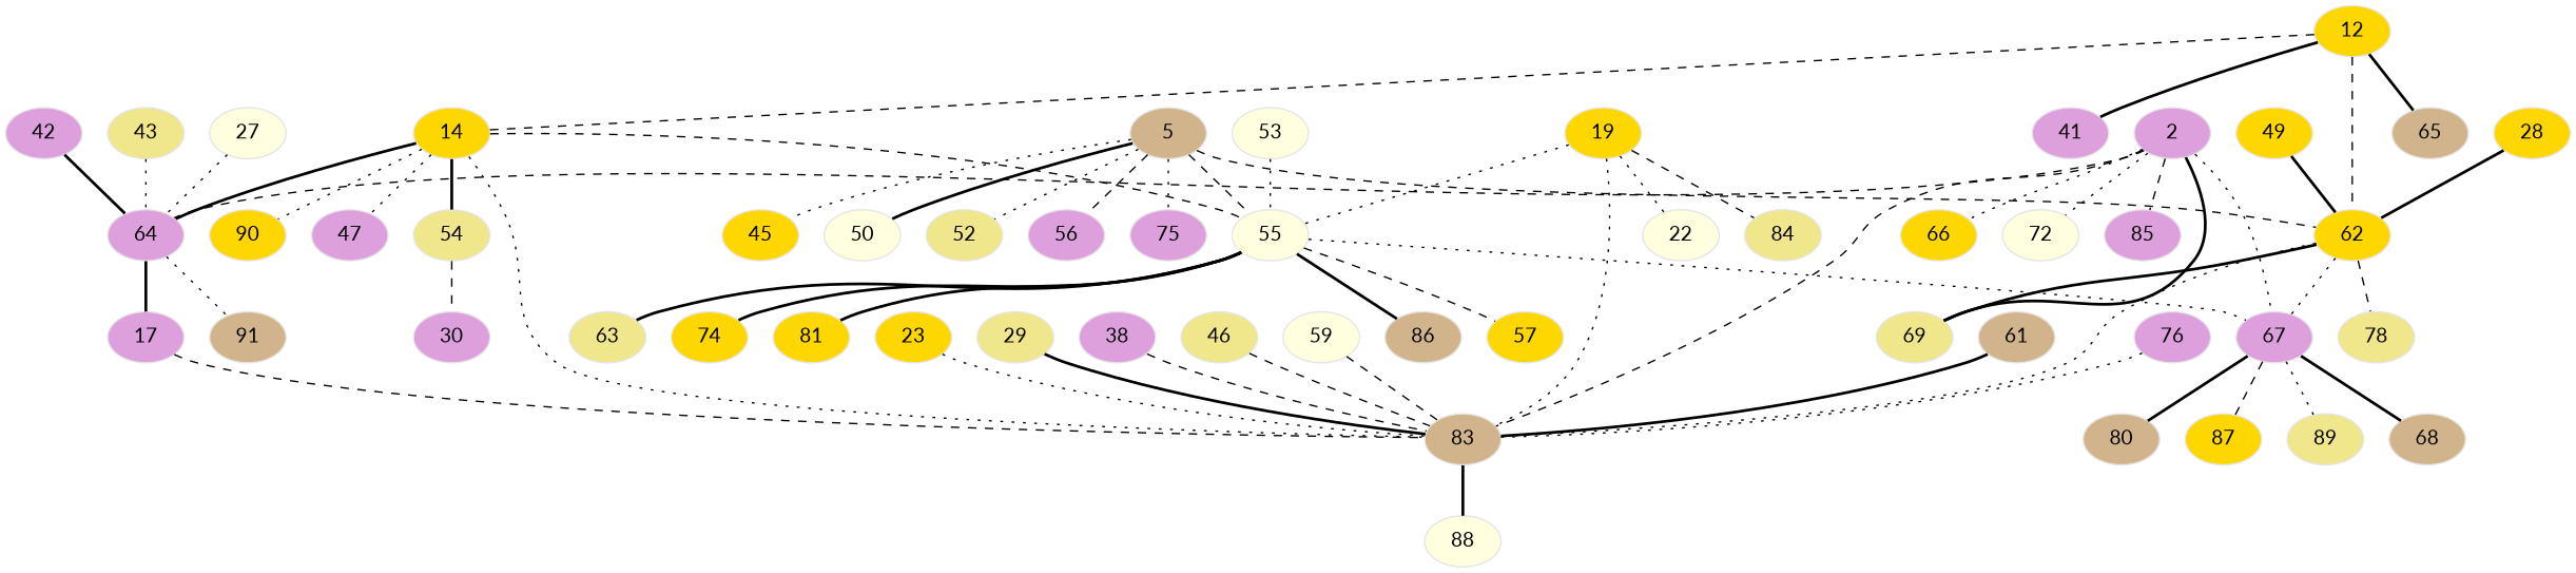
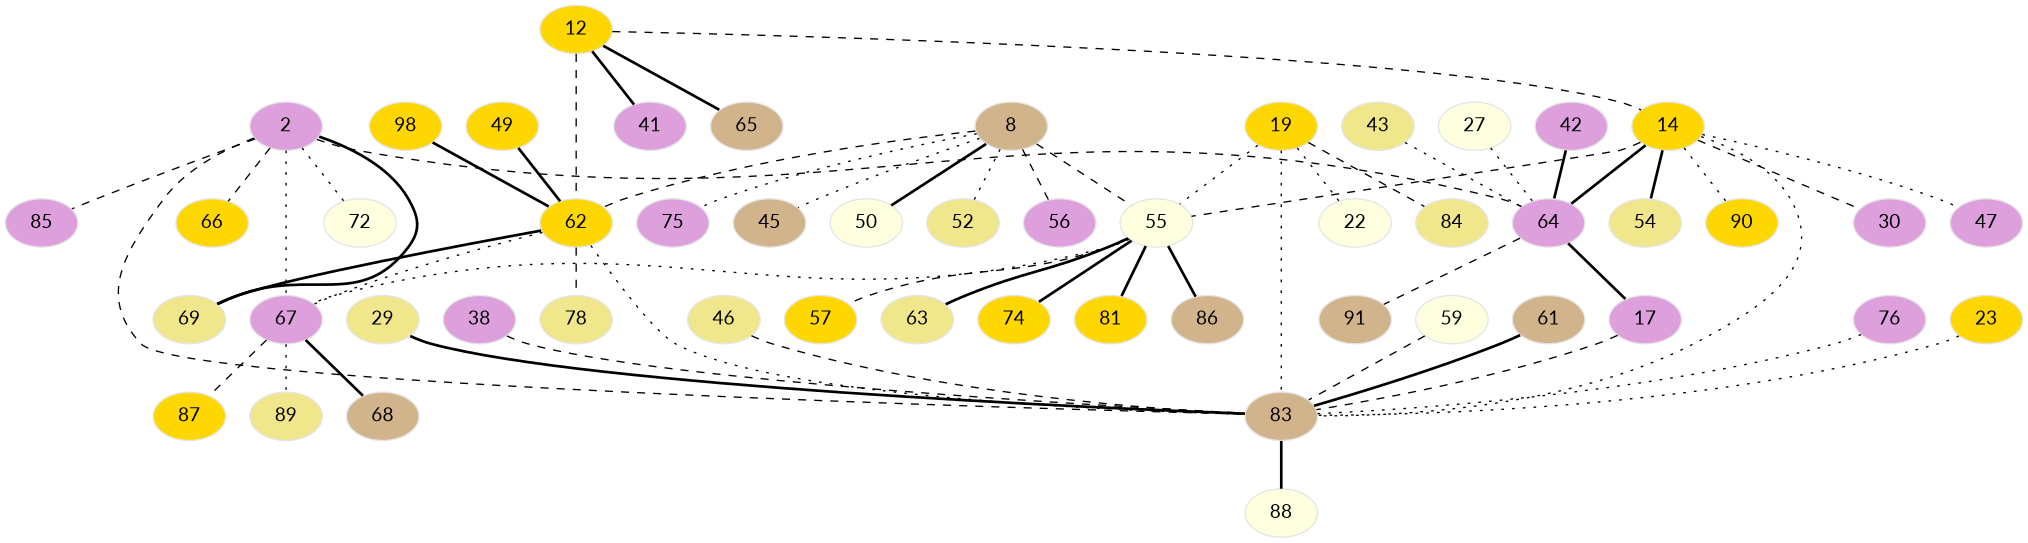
  graph {
    fontname=Lato
    node [color=gray90 fillcolor=plum fontname=Lato style=filled]
    edge [fontname=Lato style=dotted]
    2 [super="+1"]
    64 [super="+16"]
    66 [fillcolor=gold]
    67 [super="+32+35+36+39+44+51"]
    69 [fillcolor=khaki super="+60"]
    72 [fillcolor=lightyellow]
    83 [fillcolor=tan super="+82+71"]
    85
    n9 [label=17]
    91 [fillcolor=tan]
    68 [fillcolor=tan]
-   80 [fillcolor=tan]
    87 [fillcolor=gold]
    89 [fillcolor=khaki]
    88 [fillcolor=lightyellow super="+48"]
-   8 [fillcolor=tan super="+7" label=5]
-   45 [fillcolor=gold]
+   8 [fillcolor=tan super="+7"]
+   45 [fillcolor=tan]
    50 [fillcolor=lightyellow super="+21"]
    52 [fillcolor=khaki]
    55 [fillcolor=lightyellow super="+6+25+33+34"]
    56
    62 [fillcolor=gold super="+11"]
    75
    57 [fillcolor=gold super="+37"]
    63 [fillcolor=khaki]
    74 [fillcolor=gold]
    81 [fillcolor=gold]
    86 [fillcolor=tan]
    78 [fillcolor=khaki]
    12 [fillcolor=gold super="+10"]
    14 [fillcolor=gold super="+13"]
    41
    65 [fillcolor=tan]
    30
    47
    54 [fillcolor=khaki]
    90 [fillcolor=gold]
    19 [fillcolor=gold super="+18"]
    22 [fillcolor=lightyellow]
    84 [fillcolor=khaki]
    23 [fillcolor=gold]
    27 [fillcolor=lightyellow]
-   28 [fillcolor=gold]
+   28 [fillcolor=gold label=98]
    29 [fillcolor=khaki]
    38
    42
    43 [fillcolor=khaki]
    46 [fillcolor=khaki super="+31"]
    49 [fillcolor=gold]
-   53 [fillcolor=lightyellow]
    59 [fillcolor=lightyellow]
    61 [fillcolor=tan]
    76
    2 -- 64 [style=dashed]
-   2 -- 66
+   2 -- 66 [style=dashed]
    2 -- 67 [weight=4]
    2 -- 69 [style=bold]
    2 -- 72
    2 -- 83 [style=dashed]
    2 -- 85 [style=dashed]
    64 -- n9 [style=bold]
-   64 -- 91
+   64 -- 91 [style=dashed]
    67 -- 68 [style=bold]
-   67 -- 80 [style=bold]
    67 -- 87 [style=dashed]
    67 -- 89
    83 -- 88 [style=bold]
    n9 -- 83 [style=dashed]
    8 -- 45
    8 -- 50 [style=bold]
    8 -- 52
    8 -- 55 [style=dashed weight=4]
    8 -- 56 [style=dashed]
    8 -- 62 [style=dashed]
    8 -- 75
    55 -- 67
    55 -- 57 [style=dashed]
    55 -- 63 [style=bold]
    55 -- 74 [style=bold]
    55 -- 81 [style=bold]
    55 -- 86 [style=bold]
    62 -- 67
    62 -- 69 [style=bold]
    62 -- 83 [weight=2]
    62 -- 78 [style=dashed]
    12 -- 62 [style=dashed weight=4]
    12 -- 14 [style=dashed]
    12 -- 41 [style=bold]
    12 -- 65 [style=bold]
    14 -- 64 [style=bold weight=4]
    14 -- 83 [weight=3]
    14 -- 55 [style=dashed weight=2]
-   54 -- 30 [style=dashed]
+   14 -- 30 [style=dashed]
    14 -- 47
    14 -- 54 [style=bold]
    14 -- 90
    19 -- 83 [weight=4]
    19 -- 55
    19 -- 22
    19 -- 84 [style=dashed]
    23 -- 83
    27 -- 64
    28 -- 62 [style=bold]
    29 -- 83 [style=bold]
    38 -- 83 [style=dashed]
    42 -- 64 [style=bold]
    43 -- 64
    46 -- 83 [style=dashed]
    49 -- 62 [style=bold]
-   53 -- 55
    59 -- 83 [style=dashed]
    61 -- 83 [style=bold]
    76 -- 83
  }
